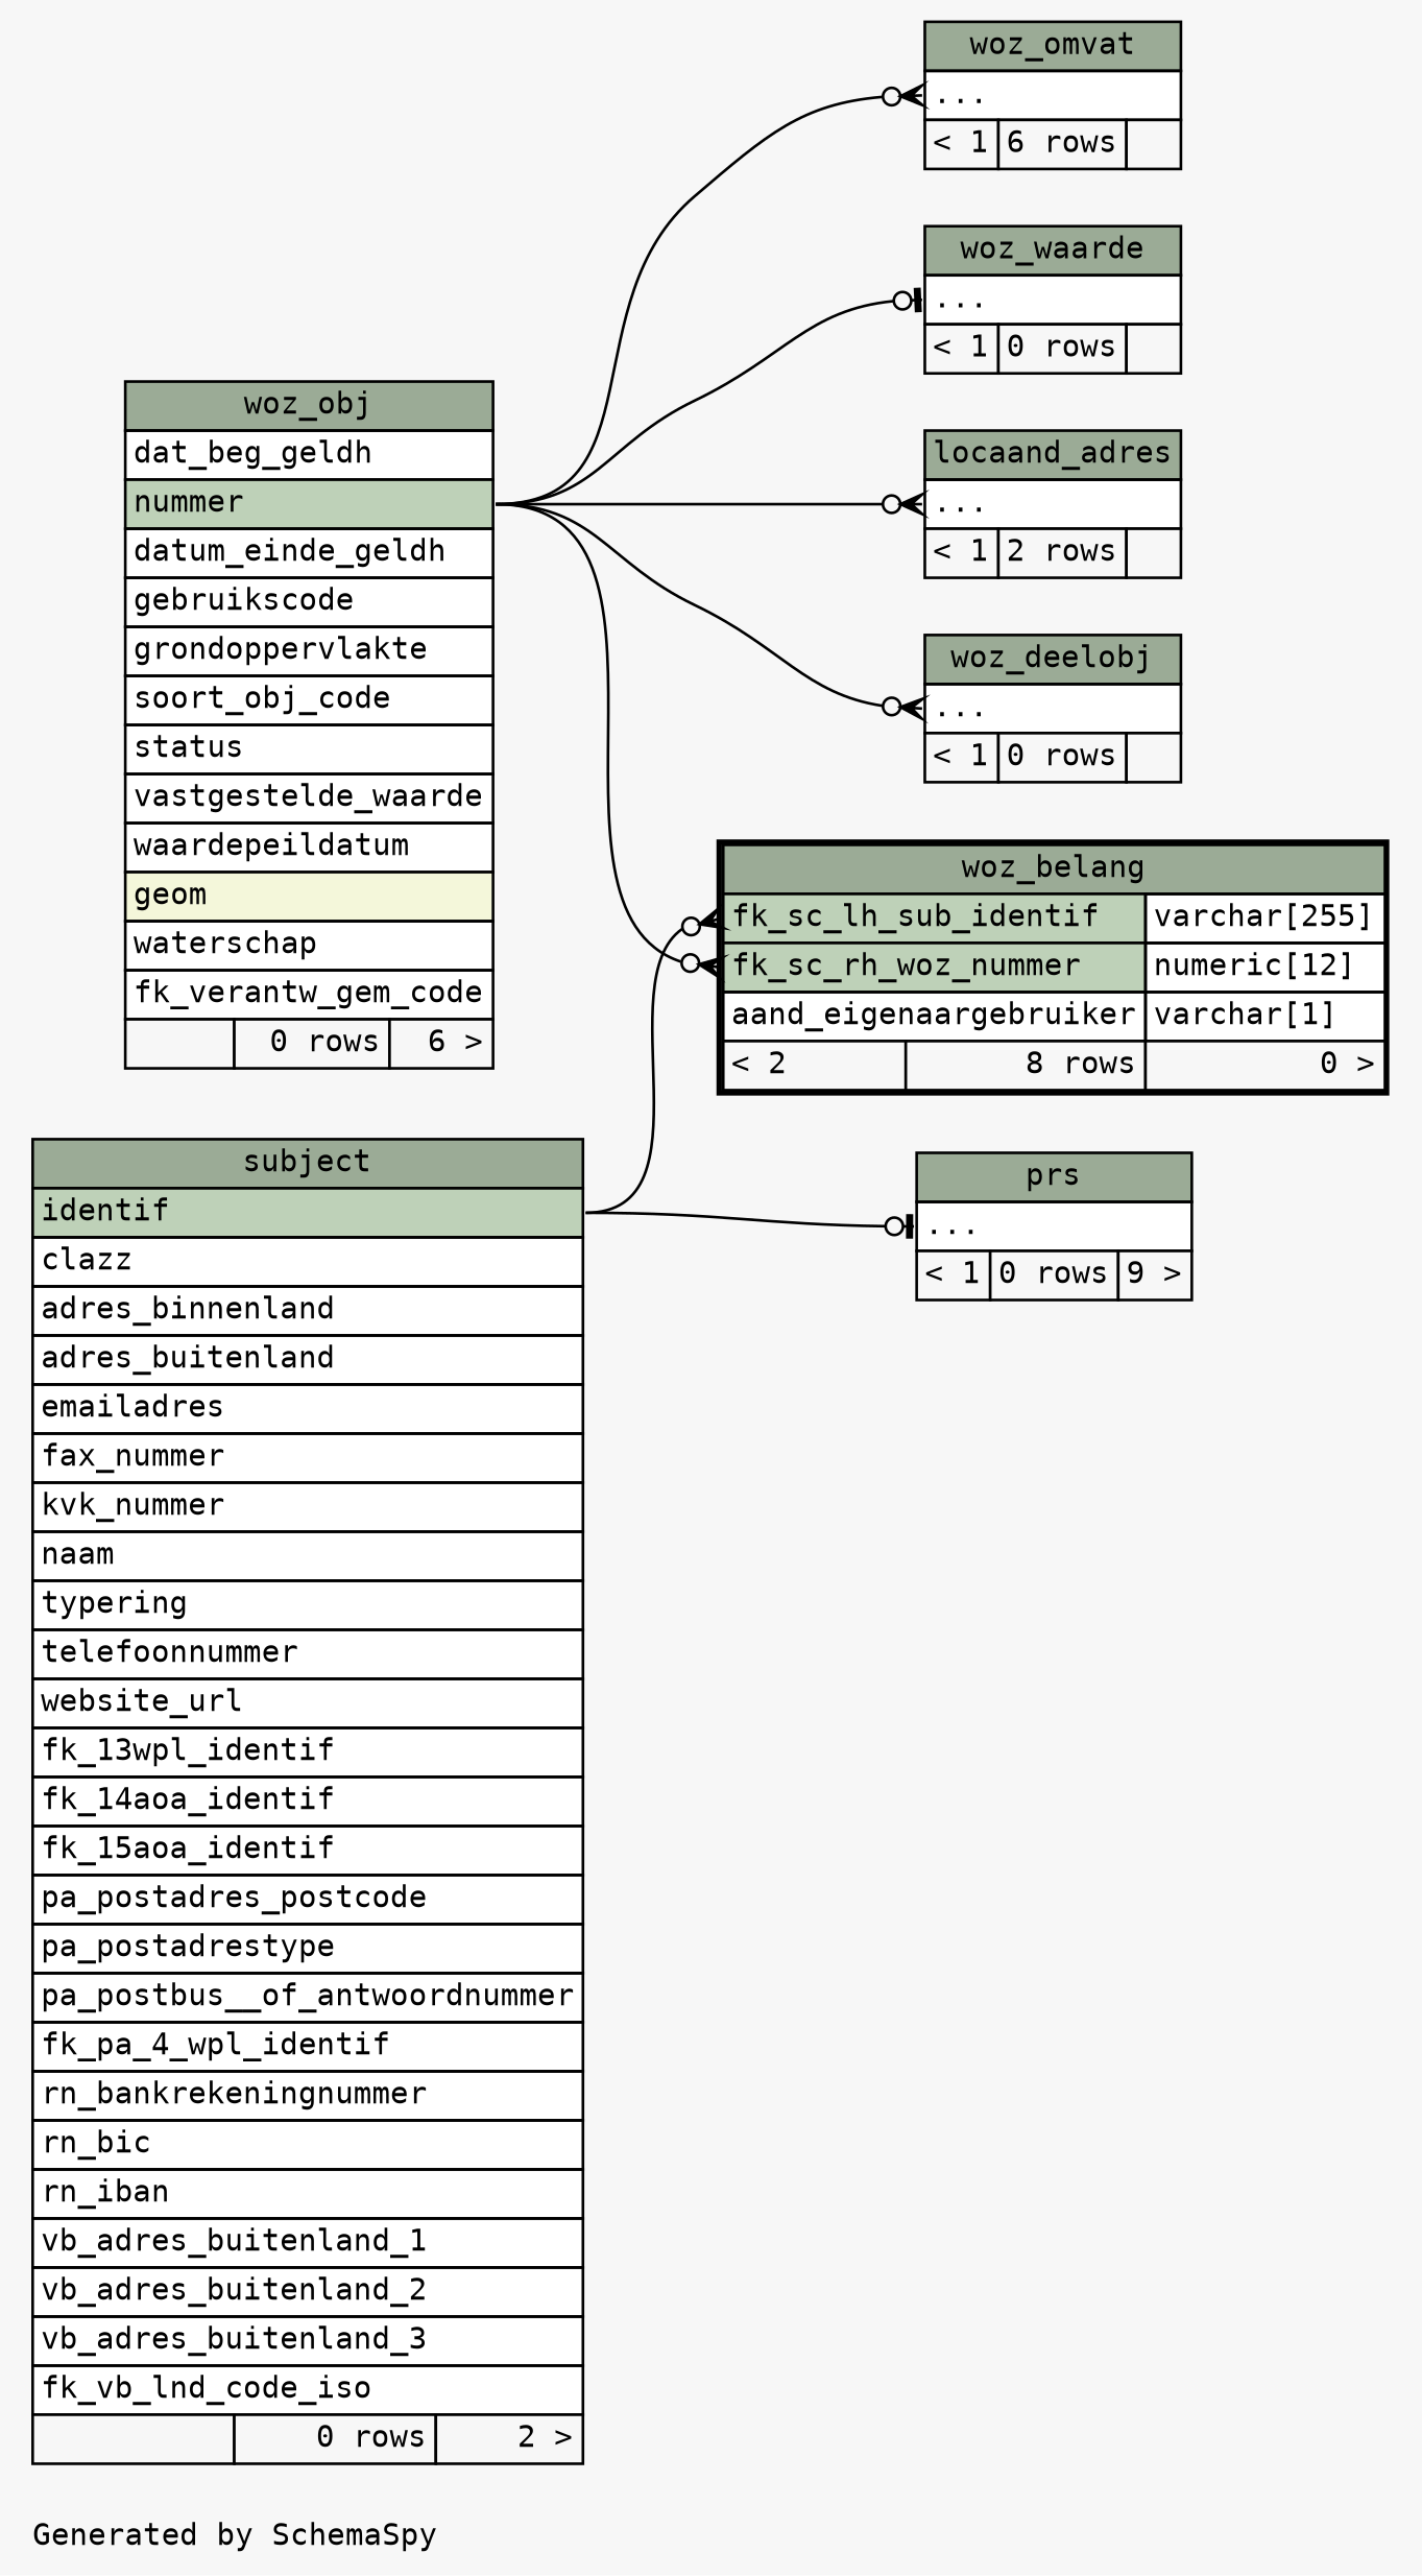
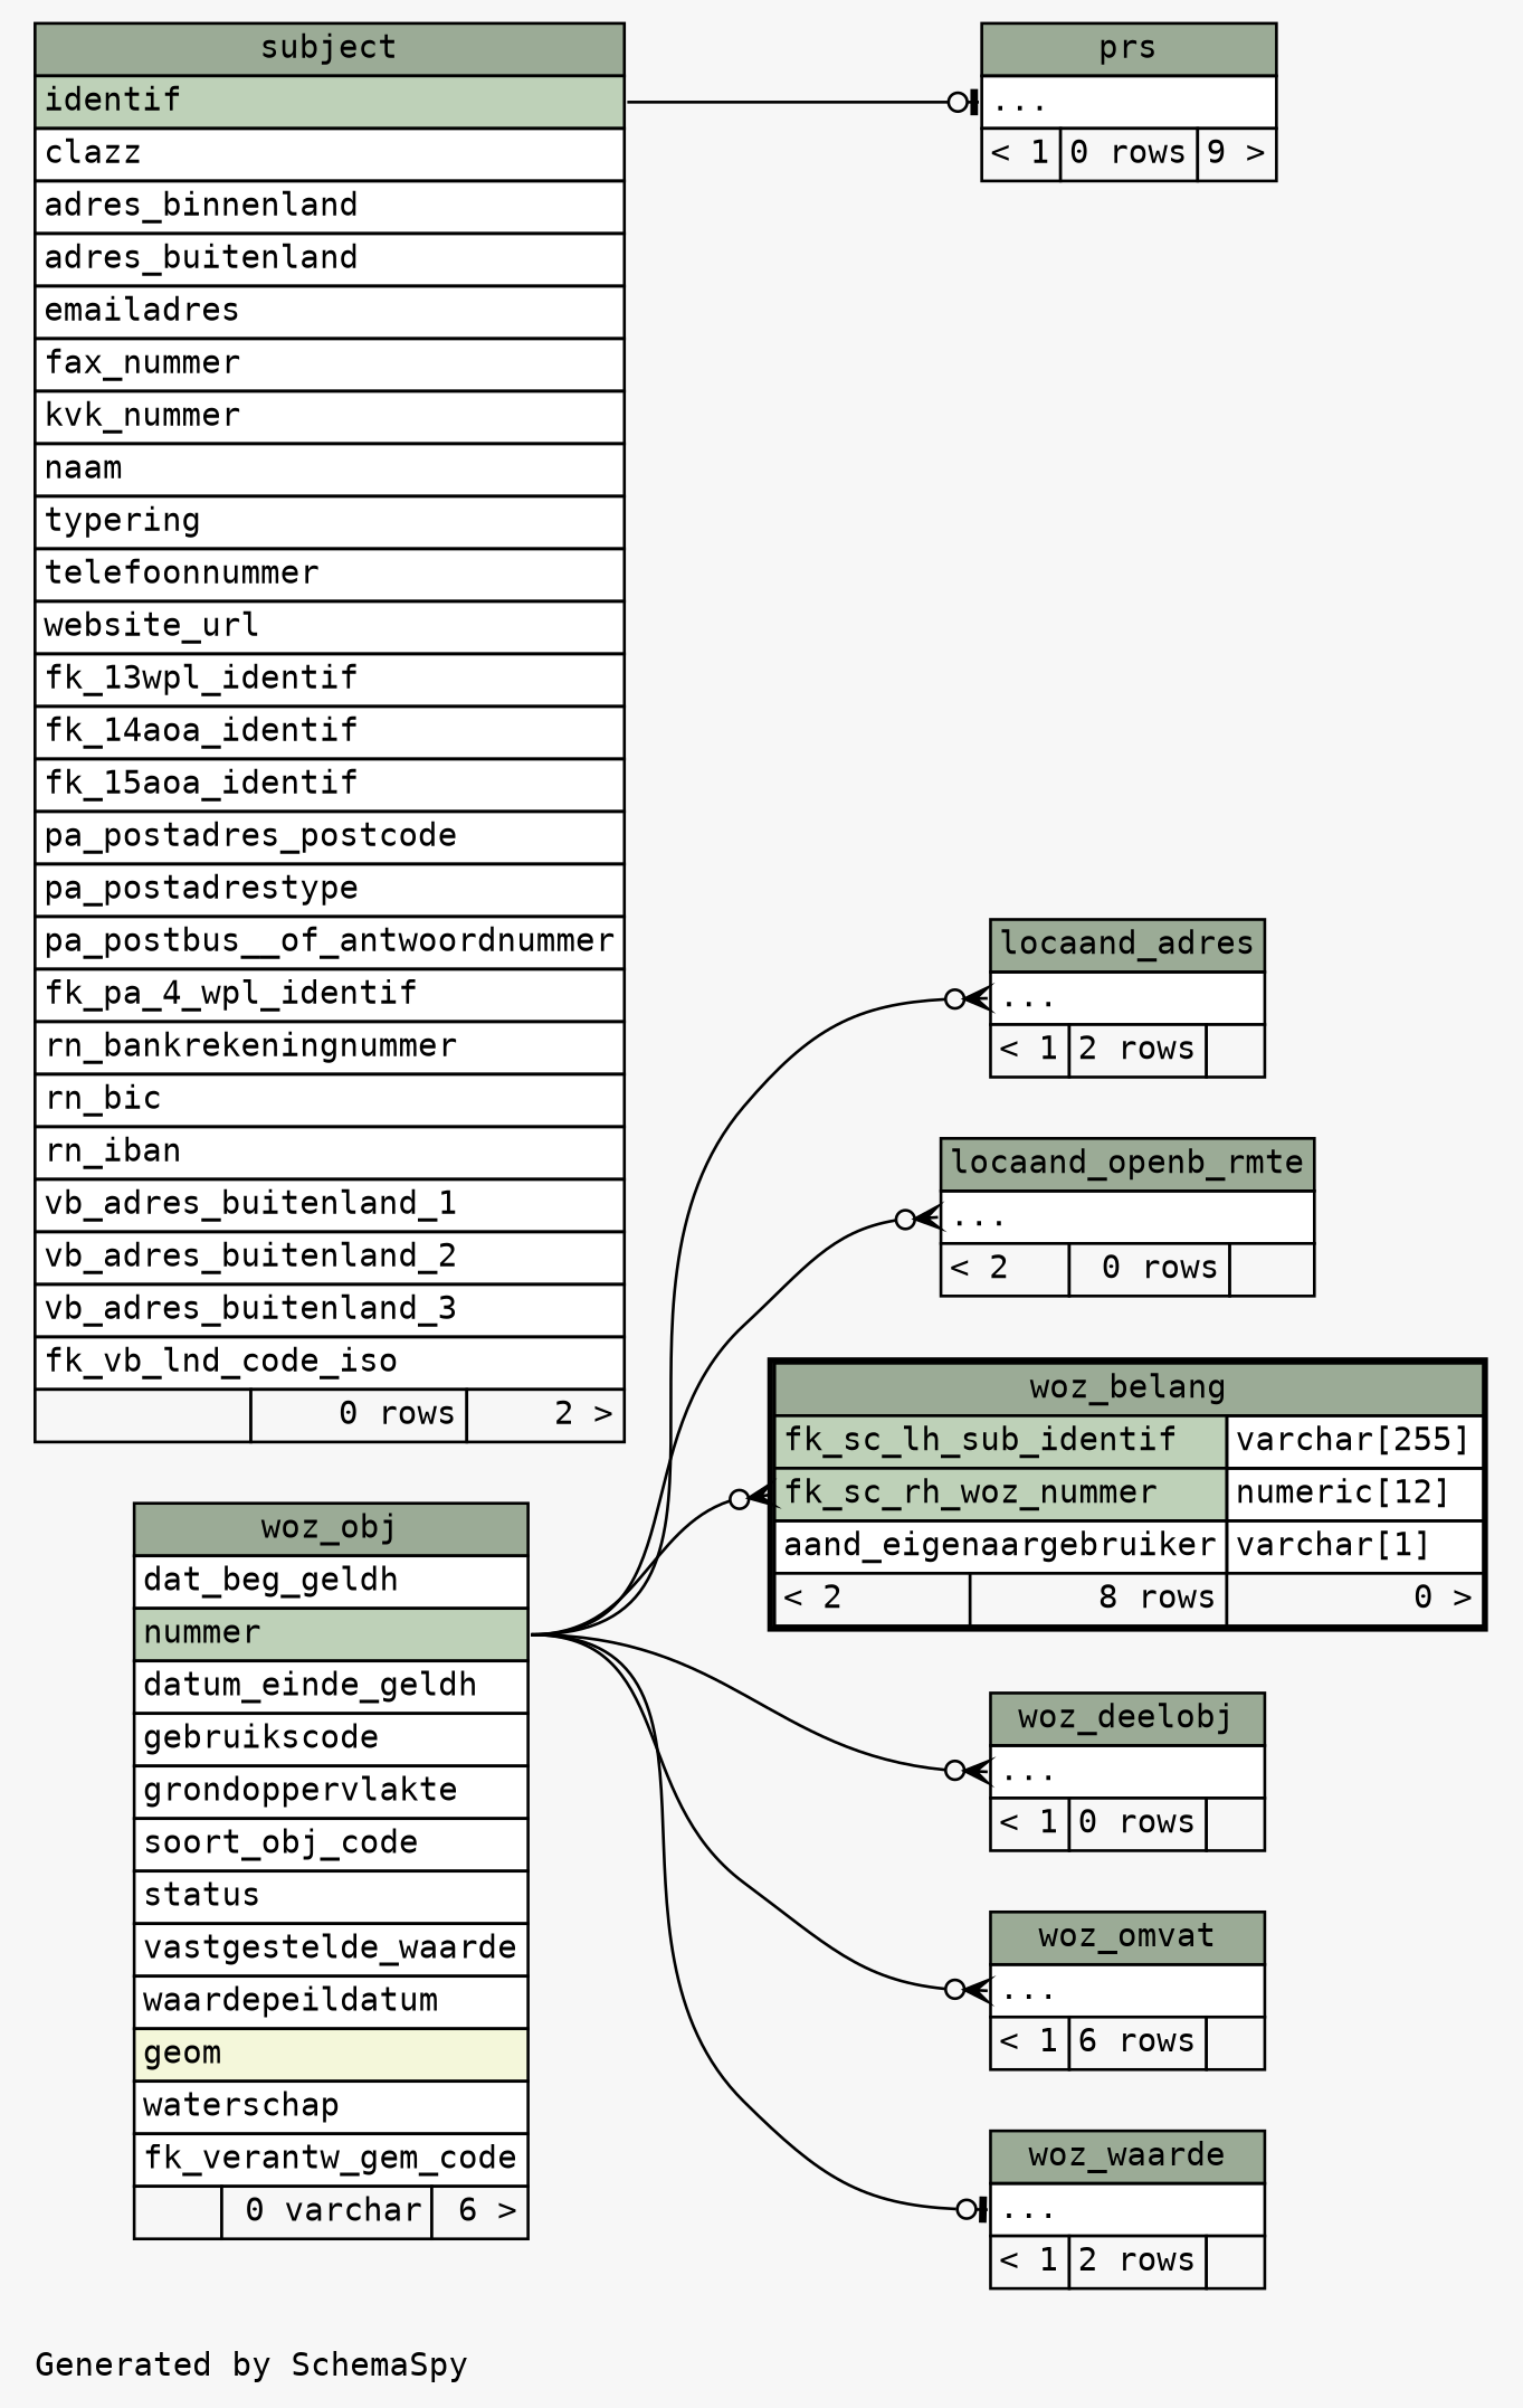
  digraph {
    bgcolor="#f7f7f7"
    fontname="DejaVu Sans Mono"
    fontsize=11
    label="\nGenerated by SchemaSpy"
    labeljust=l
    nodesep=0.18
    rankdir=RL
    ranksep=0.46
    node [fontname="DejaVu Sans Mono" fontsize=11 shape=plaintext]
    edge [arrowhead=none arrowsize=0.8 arrowtail=crowodot dir=back fontname="DejaVu Sans Mono" headport="nummer:e" tailport="elipses:w"]
    n1 [label=<     <TABLE BORDER="0" CELLBORDER="1" CELLSPACING="0" BGCOLOR="#ffffff">       <TR><TD COLSPAN="3" BGCOLOR="#9bab96" ALIGN="CENTER">locaand_adres</TD></TR>       <TR><TD PORT="elipses" COLSPAN="3" ALIGN="LEFT">...</TD></TR>       <TR><TD ALIGN="LEFT" BGCOLOR="#f7f7f7">&lt; 1</TD><TD ALIGN="RIGHT" BGCOLOR="#f7f7f7">2 rows</TD><TD ALIGN="RIGHT" BGCOLOR="#f7f7f7">  </TD></TR>     </TABLE>>]
-   n2 [label=<     <TABLE BORDER="0" CELLBORDER="1" CELLSPACING="0" BGCOLOR="#ffffff">       <TR><TD COLSPAN="3" BGCOLOR="#9bab96" ALIGN="CENTER">woz_obj</TD></TR>       <TR><TD PORT="dat_beg_geldh" COLSPAN="3" ALIGN="LEFT">dat_beg_geldh</TD></TR>       <TR><TD PORT="nummer" COLSPAN="3" BGCOLOR="#bed1b8" ALIGN="LEFT">nummer</TD></TR>       <TR><TD PORT="datum_einde_geldh" COLSPAN="3" ALIGN="LEFT">datum_einde_geldh</TD></TR>       <TR><TD PORT="gebruikscode" COLSPAN="3" ALIGN="LEFT">gebruikscode</TD></TR>       <TR><TD PORT="grondoppervlakte" COLSPAN="3" ALIGN="LEFT">grondoppervlakte</TD></TR>       <TR><TD PORT="soort_obj_code" COLSPAN="3" ALIGN="LEFT">soort_obj_code</TD></TR>       <TR><TD PORT="status" COLSPAN="3" ALIGN="LEFT">status</TD></TR>       <TR><TD PORT="vastgestelde_waarde" COLSPAN="3" ALIGN="LEFT">vastgestelde_waarde</TD></TR>       <TR><TD PORT="waardepeildatum" COLSPAN="3" ALIGN="LEFT">waardepeildatum</TD></TR>       <TR><TD PORT="geom" COLSPAN="3" BGCOLOR="#f4f7da" ALIGN="LEFT">geom</TD></TR>       <TR><TD PORT="waterschap" COLSPAN="3" ALIGN="LEFT">waterschap</TD></TR>       <TR><TD PORT="fk_verantw_gem_code" COLSPAN="3" ALIGN="LEFT">fk_verantw_gem_code</TD></TR>       <TR><TD ALIGN="LEFT" BGCOLOR="#f7f7f7">  </TD><TD ALIGN="RIGHT" BGCOLOR="#f7f7f7">0 rows</TD><TD ALIGN="RIGHT" BGCOLOR="#f7f7f7">6 &gt;</TD></TR>     </TABLE>>]
+   n2 [label=<     <TABLE BORDER="0" CELLBORDER="1" CELLSPACING="0" BGCOLOR="#ffffff">       <TR><TD COLSPAN="3" BGCOLOR="#9bab96" ALIGN="CENTER">woz_obj</TD></TR>       <TR><TD PORT="dat_beg_geldh" COLSPAN="3" ALIGN="LEFT">dat_beg_geldh</TD></TR>       <TR><TD PORT="nummer" COLSPAN="3" BGCOLOR="#bed1b8" ALIGN="LEFT">nummer</TD></TR>       <TR><TD PORT="datum_einde_geldh" COLSPAN="3" ALIGN="LEFT">datum_einde_geldh</TD></TR>       <TR><TD PORT="gebruikscode" COLSPAN="3" ALIGN="LEFT">gebruikscode</TD></TR>       <TR><TD PORT="grondoppervlakte" COLSPAN="3" ALIGN="LEFT">grondoppervlakte</TD></TR>       <TR><TD PORT="soort_obj_code" COLSPAN="3" ALIGN="LEFT">soort_obj_code</TD></TR>       <TR><TD PORT="status" COLSPAN="3" ALIGN="LEFT">status</TD></TR>       <TR><TD PORT="vastgestelde_waarde" COLSPAN="3" ALIGN="LEFT">vastgestelde_waarde</TD></TR>       <TR><TD PORT="waardepeildatum" COLSPAN="3" ALIGN="LEFT">waardepeildatum</TD></TR>       <TR><TD PORT="geom" COLSPAN="3" BGCOLOR="#f4f7da" ALIGN="LEFT">geom</TD></TR>       <TR><TD PORT="waterschap" COLSPAN="3" ALIGN="LEFT">waterschap</TD></TR>       <TR><TD PORT="fk_verantw_gem_code" COLSPAN="3" ALIGN="LEFT">fk_verantw_gem_code</TD></TR>       <TR><TD ALIGN="LEFT" BGCOLOR="#f7f7f7">  </TD><TD ALIGN="RIGHT" BGCOLOR="#f7f7f7">0 varchar</TD><TD ALIGN="RIGHT" BGCOLOR="#f7f7f7">6 &gt;</TD></TR>     </TABLE>>]
+   n3 [label=<     <TABLE BORDER="0" CELLBORDER="1" CELLSPACING="0" BGCOLOR="#ffffff">       <TR><TD COLSPAN="3" BGCOLOR="#9bab96" ALIGN="CENTER">locaand_openb_rmte</TD></TR>       <TR><TD PORT="elipses" COLSPAN="3" ALIGN="LEFT">...</TD></TR>       <TR><TD ALIGN="LEFT" BGCOLOR="#f7f7f7">&lt; 2</TD><TD ALIGN="RIGHT" BGCOLOR="#f7f7f7">0 rows</TD><TD ALIGN="RIGHT" BGCOLOR="#f7f7f7">  </TD></TR>     </TABLE>>]
    n4 [label=<     <TABLE BORDER="0" CELLBORDER="1" CELLSPACING="0" BGCOLOR="#ffffff">       <TR><TD COLSPAN="3" BGCOLOR="#9bab96" ALIGN="CENTER">prs</TD></TR>       <TR><TD PORT="elipses" COLSPAN="3" ALIGN="LEFT">...</TD></TR>       <TR><TD ALIGN="LEFT" BGCOLOR="#f7f7f7">&lt; 1</TD><TD ALIGN="RIGHT" BGCOLOR="#f7f7f7">0 rows</TD><TD ALIGN="RIGHT" BGCOLOR="#f7f7f7">9 &gt;</TD></TR>     </TABLE>>]
    n5 [label=<     <TABLE BORDER="0" CELLBORDER="1" CELLSPACING="0" BGCOLOR="#ffffff">       <TR><TD COLSPAN="3" BGCOLOR="#9bab96" ALIGN="CENTER">subject</TD></TR>       <TR><TD PORT="identif" COLSPAN="3" BGCOLOR="#bed1b8" ALIGN="LEFT">identif</TD></TR>       <TR><TD PORT="clazz" COLSPAN="3" ALIGN="LEFT">clazz</TD></TR>       <TR><TD PORT="adres_binnenland" COLSPAN="3" ALIGN="LEFT">adres_binnenland</TD></TR>       <TR><TD PORT="adres_buitenland" COLSPAN="3" ALIGN="LEFT">adres_buitenland</TD></TR>       <TR><TD PORT="emailadres" COLSPAN="3" ALIGN="LEFT">emailadres</TD></TR>       <TR><TD PORT="fax_nummer" COLSPAN="3" ALIGN="LEFT">fax_nummer</TD></TR>       <TR><TD PORT="kvk_nummer" COLSPAN="3" ALIGN="LEFT">kvk_nummer</TD></TR>       <TR><TD PORT="naam" COLSPAN="3" ALIGN="LEFT">naam</TD></TR>       <TR><TD PORT="typering" COLSPAN="3" ALIGN="LEFT">typering</TD></TR>       <TR><TD PORT="telefoonnummer" COLSPAN="3" ALIGN="LEFT">telefoonnummer</TD></TR>       <TR><TD PORT="website_url" COLSPAN="3" ALIGN="LEFT">website_url</TD></TR>       <TR><TD PORT="fk_13wpl_identif" COLSPAN="3" ALIGN="LEFT">fk_13wpl_identif</TD></TR>       <TR><TD PORT="fk_14aoa_identif" COLSPAN="3" ALIGN="LEFT">fk_14aoa_identif</TD></TR>       <TR><TD PORT="fk_15aoa_identif" COLSPAN="3" ALIGN="LEFT">fk_15aoa_identif</TD></TR>       <TR><TD PORT="pa_postadres_postcode" COLSPAN="3" ALIGN="LEFT">pa_postadres_postcode</TD></TR>       <TR><TD PORT="pa_postadrestype" COLSPAN="3" ALIGN="LEFT">pa_postadrestype</TD></TR>       <TR><TD PORT="pa_postbus__of_antwoordnummer" COLSPAN="3" ALIGN="LEFT">pa_postbus__of_antwoordnummer</TD></TR>       <TR><TD PORT="fk_pa_4_wpl_identif" COLSPAN="3" ALIGN="LEFT">fk_pa_4_wpl_identif</TD></TR>       <TR><TD PORT="rn_bankrekeningnummer" COLSPAN="3" ALIGN="LEFT">rn_bankrekeningnummer</TD></TR>       <TR><TD PORT="rn_bic" COLSPAN="3" ALIGN="LEFT">rn_bic</TD></TR>       <TR><TD PORT="rn_iban" COLSPAN="3" ALIGN="LEFT">rn_iban</TD></TR>       <TR><TD PORT="vb_adres_buitenland_1" COLSPAN="3" ALIGN="LEFT">vb_adres_buitenland_1</TD></TR>       <TR><TD PORT="vb_adres_buitenland_2" COLSPAN="3" ALIGN="LEFT">vb_adres_buitenland_2</TD></TR>       <TR><TD PORT="vb_adres_buitenland_3" COLSPAN="3" ALIGN="LEFT">vb_adres_buitenland_3</TD></TR>       <TR><TD PORT="fk_vb_lnd_code_iso" COLSPAN="3" ALIGN="LEFT">fk_vb_lnd_code_iso</TD></TR>       <TR><TD ALIGN="LEFT" BGCOLOR="#f7f7f7">  </TD><TD ALIGN="RIGHT" BGCOLOR="#f7f7f7">0 rows</TD><TD ALIGN="RIGHT" BGCOLOR="#f7f7f7">2 &gt;</TD></TR>     </TABLE>>]
    n6 [label=<     <TABLE BORDER="2" CELLBORDER="1" CELLSPACING="0" BGCOLOR="#ffffff">       <TR><TD COLSPAN="3" BGCOLOR="#9bab96" ALIGN="CENTER">woz_belang</TD></TR>       <TR><TD PORT="fk_sc_lh_sub_identif" COLSPAN="2" BGCOLOR="#bed1b8" ALIGN="LEFT">fk_sc_lh_sub_identif</TD><TD PORT="fk_sc_lh_sub_identif.type" ALIGN="LEFT">varchar[255]</TD></TR>       <TR><TD PORT="fk_sc_rh_woz_nummer" COLSPAN="2" BGCOLOR="#bed1b8" ALIGN="LEFT">fk_sc_rh_woz_nummer</TD><TD PORT="fk_sc_rh_woz_nummer.type" ALIGN="LEFT">numeric[12]</TD></TR>       <TR><TD PORT="aand_eigenaargebruiker" COLSPAN="2" ALIGN="LEFT">aand_eigenaargebruiker</TD><TD PORT="aand_eigenaargebruiker.type" ALIGN="LEFT">varchar[1]</TD></TR>       <TR><TD ALIGN="LEFT" BGCOLOR="#f7f7f7">&lt; 2</TD><TD ALIGN="RIGHT" BGCOLOR="#f7f7f7">8 rows</TD><TD ALIGN="RIGHT" BGCOLOR="#f7f7f7">0 &gt;</TD></TR>     </TABLE>>]
    n7 [label=<     <TABLE BORDER="0" CELLBORDER="1" CELLSPACING="0" BGCOLOR="#ffffff">       <TR><TD COLSPAN="3" BGCOLOR="#9bab96" ALIGN="CENTER">woz_deelobj</TD></TR>       <TR><TD PORT="elipses" COLSPAN="3" ALIGN="LEFT">...</TD></TR>       <TR><TD ALIGN="LEFT" BGCOLOR="#f7f7f7">&lt; 1</TD><TD ALIGN="RIGHT" BGCOLOR="#f7f7f7">0 rows</TD><TD ALIGN="RIGHT" BGCOLOR="#f7f7f7">  </TD></TR>     </TABLE>>]
    n8 [label=<     <TABLE BORDER="0" CELLBORDER="1" CELLSPACING="0" BGCOLOR="#ffffff">       <TR><TD COLSPAN="3" BGCOLOR="#9bab96" ALIGN="CENTER">woz_omvat</TD></TR>       <TR><TD PORT="elipses" COLSPAN="3" ALIGN="LEFT">...</TD></TR>       <TR><TD ALIGN="LEFT" BGCOLOR="#f7f7f7">&lt; 1</TD><TD ALIGN="RIGHT" BGCOLOR="#f7f7f7">6 rows</TD><TD ALIGN="RIGHT" BGCOLOR="#f7f7f7">  </TD></TR>     </TABLE>>]
-   n9 [label=<     <TABLE BORDER="0" CELLBORDER="1" CELLSPACING="0" BGCOLOR="#ffffff">       <TR><TD COLSPAN="3" BGCOLOR="#9bab96" ALIGN="CENTER">woz_waarde</TD></TR>       <TR><TD PORT="elipses" COLSPAN="3" ALIGN="LEFT">...</TD></TR>       <TR><TD ALIGN="LEFT" BGCOLOR="#f7f7f7">&lt; 1</TD><TD ALIGN="RIGHT" BGCOLOR="#f7f7f7">0 rows</TD><TD ALIGN="RIGHT" BGCOLOR="#f7f7f7">  </TD></TR>     </TABLE>>]
+   n9 [label=<     <TABLE BORDER="0" CELLBORDER="1" CELLSPACING="0" BGCOLOR="#ffffff">       <TR><TD COLSPAN="3" BGCOLOR="#9bab96" ALIGN="CENTER">woz_waarde</TD></TR>       <TR><TD PORT="elipses" COLSPAN="3" ALIGN="LEFT">...</TD></TR>       <TR><TD ALIGN="LEFT" BGCOLOR="#f7f7f7">&lt; 1</TD><TD ALIGN="RIGHT" BGCOLOR="#f7f7f7">2 rows</TD><TD ALIGN="RIGHT" BGCOLOR="#f7f7f7">  </TD></TR>     </TABLE>>]
    n1 -> n2
+   n3 -> n2
    n4 -> n5 [arrowtail=teeodot headport="identif:e"]
    n6 -> n2 [tailport="fk_sc_rh_woz_nummer:w"]
-   n6 -> n5 [headport="identif:e" tailport="fk_sc_lh_sub_identif:w"]
    n7 -> n2
    n8 -> n2
    n9 -> n2 [arrowtail=teeodot]
  }
